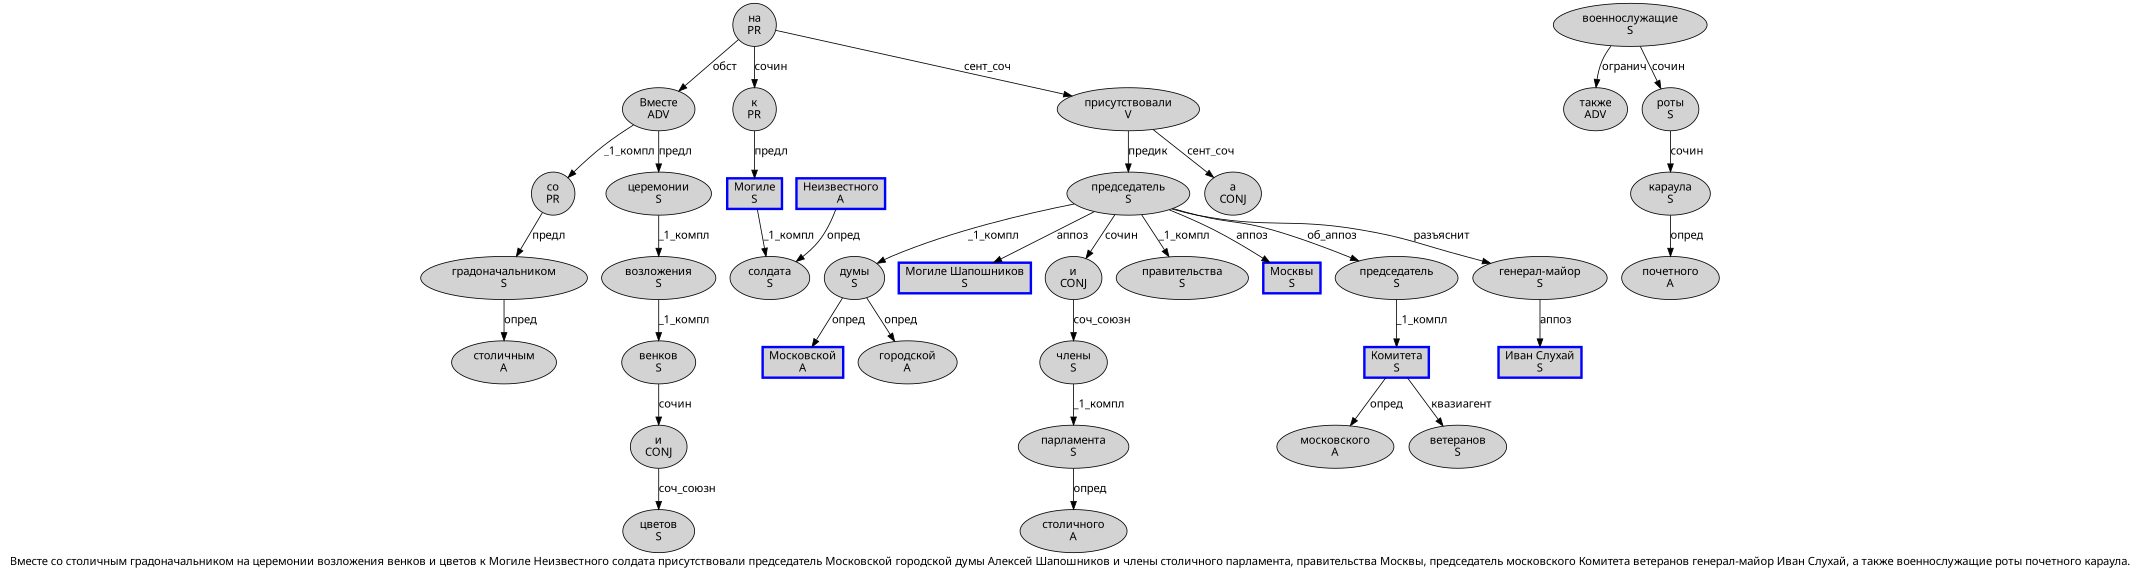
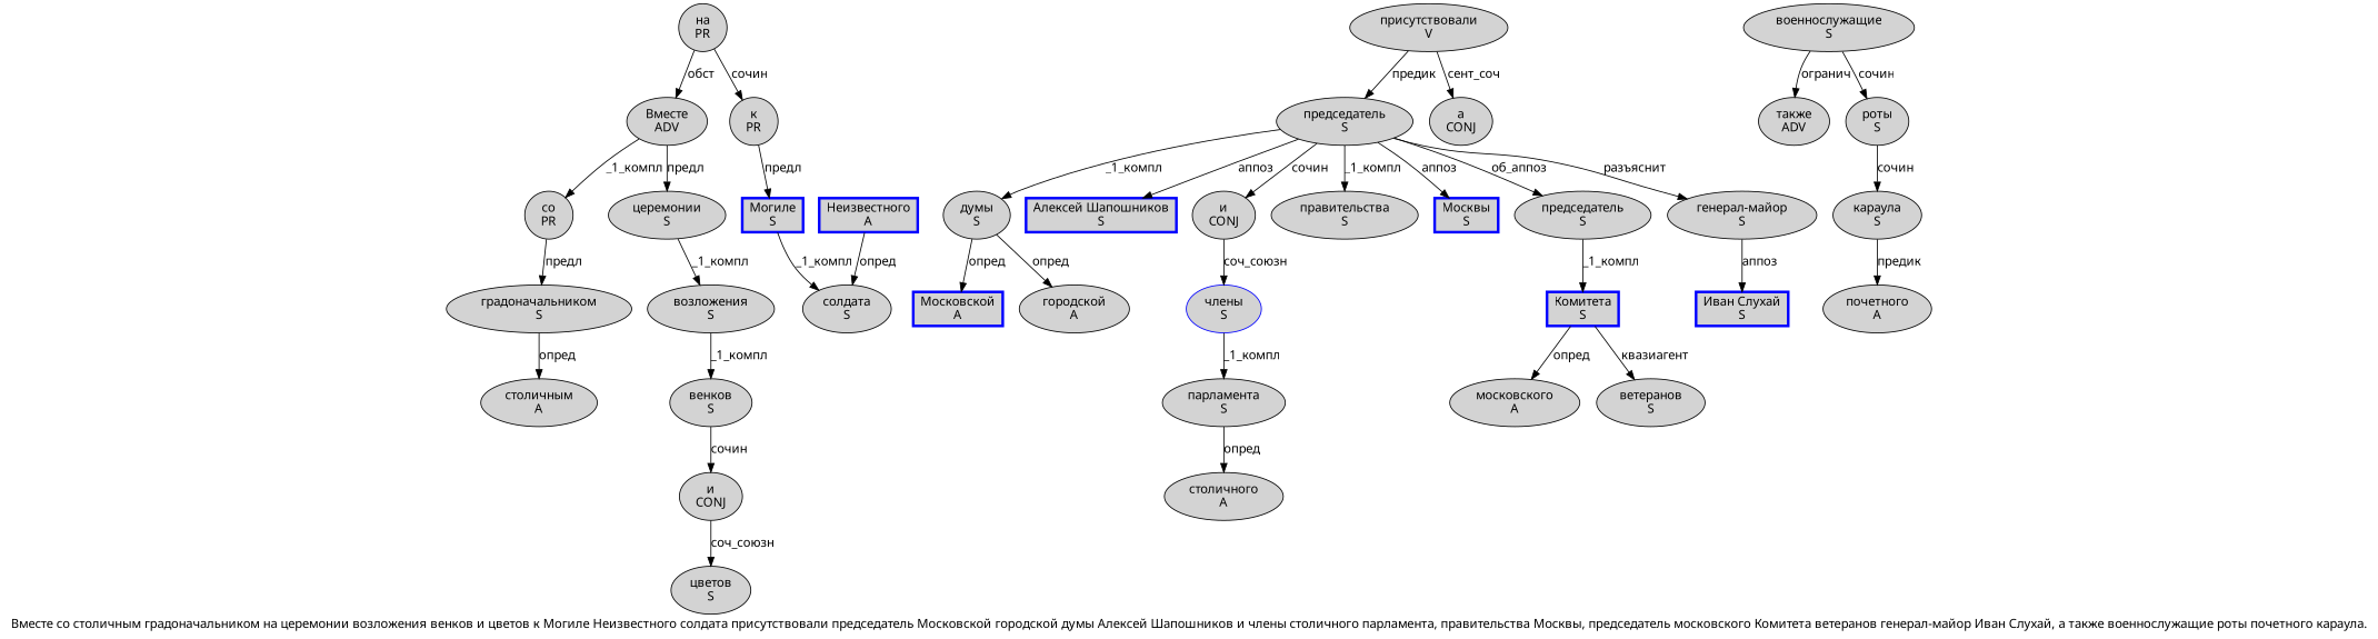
  digraph {
    fontname="Noto Sans"
    label="Вместе со столичным градоначальником на церемонии возложения венков и цветов к Могиле Неизвестного солдата присутствовали председатель Московской городской думы Алексей Шапошников и члены столичного парламента, правительства Москвы, председатель московского Комитета ветеранов генерал-майор Иван Слухай, а также военнослужащие роты почетного караула."
    node [fillcolor=lightgray fontname="Noto Sans" penwidth=1 shape=ellipse style=filled]
    edge [fontname="Noto Sans"]
    n1 [label="Вместе\nADV"]
    n2 [label="со\nPR"]
    n3 [label="церемонии\nS"]
    n4 [label="градоначальником\nS"]
    n5 [label="столичным\nA"]
    n6 [label="на\nPR"]
    n7 [label="к\nPR"]
    n8 [label="присутствовали\nV"]
    n9 [label="возложения\nS"]
    n10 [color=blue label="Могиле\nS" penwidth=3 shape=box]
    n11 [label="председатель\nS"]
    n12 [label="а\nCONJ"]
    n13 [label="венков\nS"]
    n14 [label="и\nCONJ"]
    n15 [label="цветов\nS"]
    n16 [label="солдата\nS"]
    n17 [color=blue label="Неизвестного\nA" penwidth=3 shape=box]
    n18 [label="думы\nS"]
-   n19 [color=blue label="Могиле Шапошников\nS" penwidth=3 shape=box]
+   n19 [color=blue label="Алексей Шапошников\nS" penwidth=3 shape=box]
    n20 [label="и\nCONJ"]
    n21 [label="правительства\nS"]
    n22 [color=blue label="Москвы\nS" penwidth=3 shape=box]
    n23 [label="председатель\nS"]
    n24 [label="генерал-майор\nS"]
    n25 [color=blue label="Московской\nA" penwidth=3 shape=box]
    n26 [label="городской\nA"]
-   n27 [label="члены\nS"]
+   n27 [label="члены\nS" color=blue]
    n28 [color=blue label="Комитета\nS" penwidth=3 shape=box]
    n29 [color=blue label="Иван Слухай\nS" penwidth=3 shape=box]
    n30 [label="парламента\nS"]
    n31 [label="столичного\nA"]
    n32 [label="московского\nA"]
    n33 [label="ветеранов\nS"]
    n34 [label="также\nADV"]
    n35 [label="военнослужащие\nS"]
    n36 [label="роты\nS"]
    n37 [label="караула\nS"]
    n38 [label="почетного\nA"]
    n1 -> n2 [label="_1_компл"]
    n1 -> n3 [label="предл"]
    n2 -> n4 [label="предл"]
    n3 -> n9 [label="_1_компл"]
    n4 -> n5 [label="опред"]
    n6 -> n1 [label="обст"]
    n6 -> n7 [label="сочин"]
-   n6 -> n8 [label="сент_соч"]
    n7 -> n10 [label="предл"]
    n8 -> n11 [label="предик"]
    n8 -> n12 [label="сент_соч"]
    n9 -> n13 [label="_1_компл"]
    n10 -> n16 [label="_1_компл"]
    n11 -> n18 [label="_1_компл"]
    n11 -> n19 [label="аппоз"]
    n11 -> n20 [label="сочин"]
    n11 -> n21 [label="_1_компл"]
    n11 -> n22 [label="аппоз"]
    n11 -> n23 [label="об_аппоз"]
    n11 -> n24 [label="разъяснит"]
    n13 -> n14 [label="сочин"]
    n14 -> n15 [label="соч_союзн"]
    n17 -> n16 [label="опред"]
    n18 -> n25 [label="опред"]
    n18 -> n26 [label="опред"]
    n20 -> n27 [label="соч_союзн"]
    n23 -> n28 [label="_1_компл"]
    n24 -> n29 [label="аппоз"]
    n27 -> n30 [label="_1_компл"]
    n28 -> n32 [label="опред"]
    n28 -> n33 [label="квазиагент"]
    n30 -> n31 [label="опред"]
    n35 -> n34 [label="огранич"]
    n35 -> n36 [label="сочин"]
    n36 -> n37 [label="сочин"]
-   n37 -> n38 [label="опред"]
+   n37 -> n38 [label="предик"]
  }
